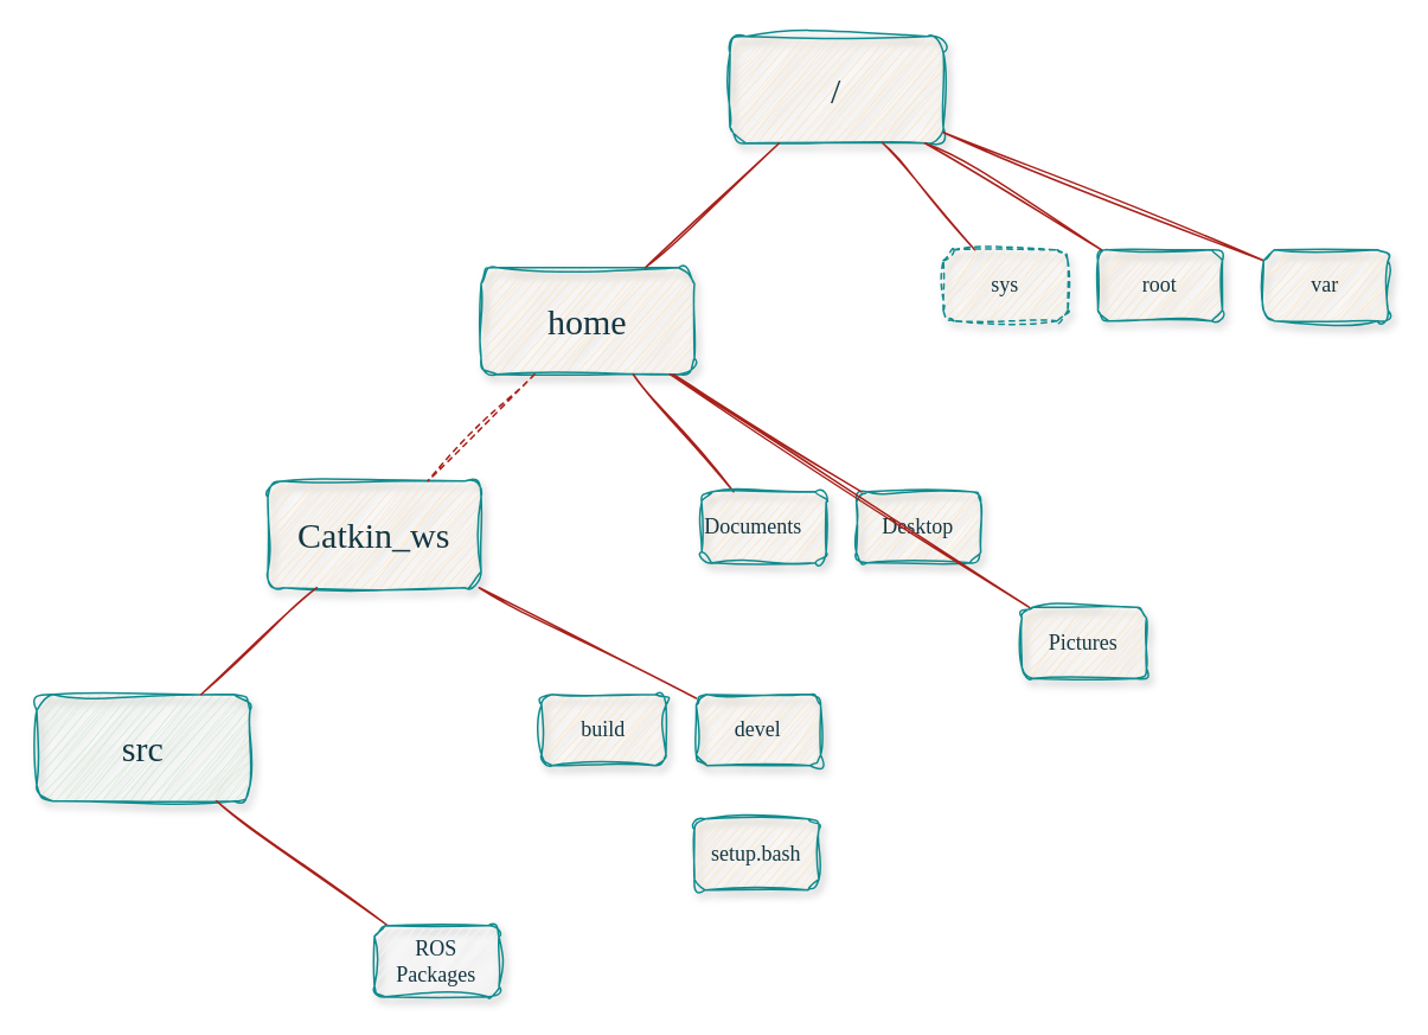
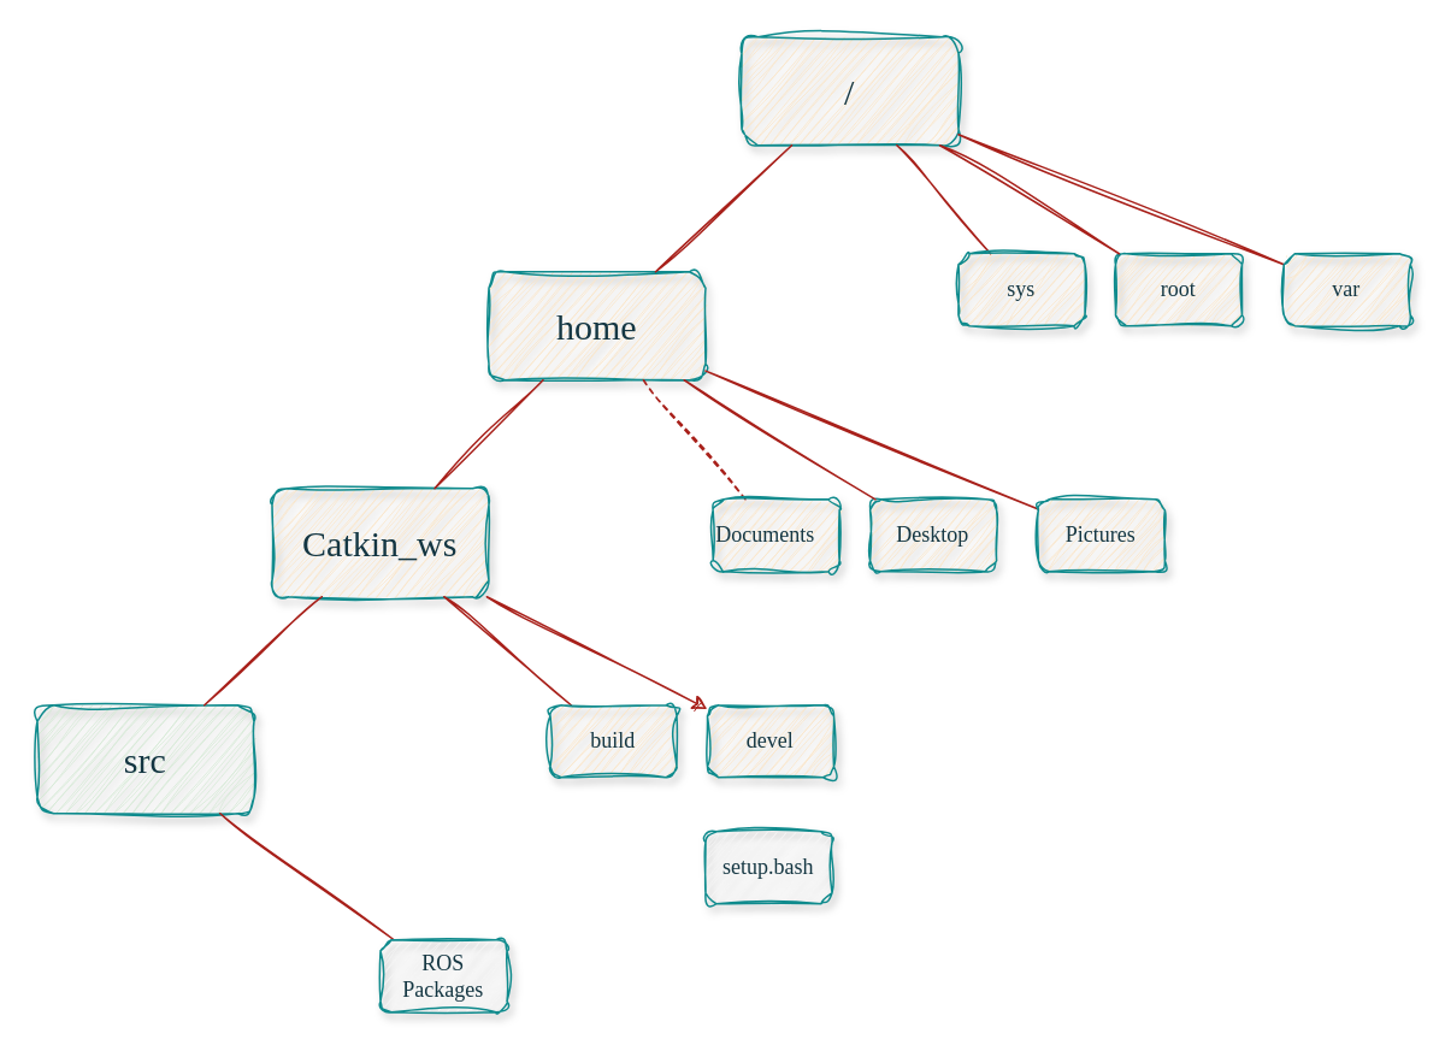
  <mxCell id="0" />
  <mxCell id="1" parent="0" />
  <mxCell id="2" value="/" style="whiteSpace=wrap;html=1;rounded=1;shadow=1;labelBackgroundColor=none;strokeWidth=1;fontFamily=Verdana;fontSize=20;align=center;sketch=1;curveFitting=1;jiggle=2;fillColor=#FAE5C7;strokeColor=#0F8B8D;fontColor=#143642;" parent="1" vertex="1"><mxGeometry x="410" y="20" width="120" height="60" as="geometry" /></mxCell>
  <mxCell id="3" value="&lt;span style=&quot;font-size: 20px;&quot;&gt;home&lt;/span&gt;" style="whiteSpace=wrap;html=1;rounded=1;shadow=1;labelBackgroundColor=none;strokeWidth=1;fontFamily=Verdana;fontSize=12;align=center;sketch=1;curveFitting=1;jiggle=2;fillColor=#FAE5C7;strokeColor=#0F8B8D;fontColor=#143642;" parent="1" vertex="1"><mxGeometry x="270" y="150" width="120" height="60" as="geometry" /></mxCell>
  <mxCell id="4" value="&lt;span&gt;root&lt;/span&gt;" style="whiteSpace=wrap;html=1;rounded=1;shadow=1;labelBackgroundColor=none;strokeWidth=1;fontFamily=Verdana;fontSize=12;align=center;sketch=1;curveFitting=1;jiggle=2;fillColor=#FAE5C7;strokeColor=#0F8B8D;fontColor=#143642;" parent="1" vertex="1"><mxGeometry x="617" y="140" width="70" height="40" as="geometry" /></mxCell>
  <mxCell id="5" value="&lt;span style=&quot;font-size: 20px;&quot;&gt;Catkin_ws&lt;/span&gt;" style="whiteSpace=wrap;html=1;rounded=1;shadow=1;labelBackgroundColor=none;strokeWidth=1;fontFamily=Verdana;fontSize=20;align=center;sketch=1;curveFitting=1;jiggle=2;fillColor=#FAE5C7;strokeColor=#0F8B8D;fontColor=#143642;" parent="1" vertex="1"><mxGeometry x="150" y="270" width="120" height="60" as="geometry" /></mxCell>
  <mxCell id="6" value="&lt;span style=&quot;font-size: 20px;&quot;&gt;src&lt;/span&gt;" style="whiteSpace=wrap;html=1;rounded=1;shadow=1;labelBackgroundColor=none;strokeWidth=1;fontFamily=Verdana;fontSize=12;align=center;sketch=1;curveFitting=1;jiggle=2;fillColor=#d5e8d4;strokeColor=#0F8B8D;fontColor=#143642;" parent="1" vertex="1"><mxGeometry x="20" y="390" width="120" height="60" as="geometry" /></mxCell>
- <mxCell id="7" value="" style="endArrow=none;html=1;rounded=1;sketch=1;curveFitting=1;jiggle=2;labelBackgroundColor=none;strokeColor=#A8201A;fontColor=default;dashed=1;" parent="1" source="3" target="5" edge="1"><mxGeometry width="50" height="50" relative="1" as="geometry"><mxPoint x="320" y="420" as="sourcePoint" /><mxPoint x="370" y="370" as="targetPoint" /><Array as="points" /></mxGeometry></mxCell>
+ <mxCell id="7" value="" style="endArrow=none;html=1;rounded=1;sketch=1;curveFitting=1;jiggle=2;labelBackgroundColor=none;strokeColor=#A8201A;fontColor=default;" parent="1" source="3" target="5" edge="1"><mxGeometry width="50" height="50" relative="1" as="geometry"><mxPoint x="320" y="420" as="sourcePoint" /><mxPoint x="370" y="370" as="targetPoint" /><Array as="points" /></mxGeometry></mxCell>
  <mxCell id="8" value="" style="endArrow=none;html=1;rounded=1;sketch=1;curveFitting=1;jiggle=2;labelBackgroundColor=none;strokeColor=#A8201A;fontColor=default;" parent="1" source="5" target="6" edge="1"><mxGeometry width="50" height="50" relative="1" as="geometry"><mxPoint x="60" y="300" as="sourcePoint" /><mxPoint x="10" y="350" as="targetPoint" /><Array as="points" /></mxGeometry></mxCell>
  <mxCell id="9" value="" style="endArrow=none;html=1;rounded=1;sketch=1;curveFitting=1;jiggle=2;labelBackgroundColor=none;strokeColor=#A8201A;fontColor=default;" parent="1" source="2" target="4" edge="1"><mxGeometry width="50" height="50" relative="1" as="geometry"><mxPoint x="460" y="120" as="sourcePoint" /><mxPoint x="558" y="200" as="targetPoint" /><Array as="points" /></mxGeometry></mxCell>
  <mxCell id="10" value="" style="endArrow=none;html=1;rounded=1;sketch=1;curveFitting=1;jiggle=2;labelBackgroundColor=none;strokeColor=#A8201A;fontColor=default;" parent="1" source="3" target="2" edge="1"><mxGeometry width="50" height="50" relative="1" as="geometry"><mxPoint x="330" y="80" as="sourcePoint" /><mxPoint x="428" y="160" as="targetPoint" /><Array as="points" /></mxGeometry></mxCell>
  <mxCell id="11" value="" style="endArrow=none;html=1;rounded=1;sketch=1;curveFitting=1;jiggle=2;labelBackgroundColor=none;strokeColor=#A8201A;fontColor=default;" parent="1" source="2" target="12" edge="1"><mxGeometry width="50" height="50" relative="1" as="geometry"><mxPoint x="600.18" y="80" as="sourcePoint" /><mxPoint x="651.18" y="200" as="targetPoint" /><Array as="points" /></mxGeometry></mxCell>
  <mxCell id="12" value="&lt;span&gt;var&lt;/span&gt;" style="whiteSpace=wrap;html=1;rounded=1;shadow=1;labelBackgroundColor=none;strokeWidth=1;fontFamily=Verdana;fontSize=12;align=center;sketch=1;curveFitting=1;jiggle=2;fillColor=#FAE5C7;strokeColor=#0F8B8D;fontColor=#143642;" parent="1" vertex="1"><mxGeometry x="710.18" y="140" width="70" height="40" as="geometry" /></mxCell>
  <mxCell id="13" value="" style="endArrow=none;html=1;rounded=1;sketch=1;curveFitting=1;jiggle=2;labelBackgroundColor=none;strokeColor=#A8201A;fontColor=default;" parent="1" source="2" target="14" edge="1"><mxGeometry width="50" height="50" relative="1" as="geometry"><mxPoint x="420" y="80" as="sourcePoint" /><mxPoint x="471" y="200" as="targetPoint" /><Array as="points" /></mxGeometry></mxCell>
- <mxCell id="14" value="&lt;span&gt;sys&lt;/span&gt;" style="whiteSpace=wrap;html=1;rounded=1;shadow=1;labelBackgroundColor=none;strokeWidth=1;fontFamily=Verdana;fontSize=12;align=center;sketch=1;curveFitting=1;jiggle=2;fillColor=#FAE5C7;strokeColor=#0F8B8D;fontColor=#143642;dashed=1;" parent="1" vertex="1"><mxGeometry x="530" y="140" width="70" height="40" as="geometry" /></mxCell>
+ <mxCell id="14" value="&lt;span&gt;sys&lt;/span&gt;" style="whiteSpace=wrap;html=1;rounded=1;shadow=1;labelBackgroundColor=none;strokeWidth=1;fontFamily=Verdana;fontSize=12;align=center;sketch=1;curveFitting=1;jiggle=2;fillColor=#FAE5C7;strokeColor=#0F8B8D;fontColor=#143642;" parent="1" vertex="1"><mxGeometry x="530" y="140" width="70" height="40" as="geometry" /></mxCell>
  <mxCell id="15" value="&lt;span&gt;Desktop&lt;/span&gt;" style="whiteSpace=wrap;html=1;rounded=1;shadow=1;labelBackgroundColor=none;strokeWidth=1;fontFamily=Verdana;fontSize=12;align=center;sketch=1;curveFitting=1;jiggle=2;fillColor=#FAE5C7;strokeColor=#0F8B8D;fontColor=#143642;" parent="1" vertex="1"><mxGeometry x="481.09" y="276.02" width="70" height="40" as="geometry" /></mxCell>
  <mxCell id="16" value="" style="endArrow=none;html=1;rounded=1;sketch=1;curveFitting=1;jiggle=2;labelBackgroundColor=none;strokeColor=#A8201A;fontColor=default;" parent="1" source="3" target="15" edge="1"><mxGeometry width="50" height="50" relative="1" as="geometry"><mxPoint x="384.09" y="216.02" as="sourcePoint" /><mxPoint x="422.09" y="336.02" as="targetPoint" /><Array as="points" /></mxGeometry></mxCell>
  <mxCell id="17" value="" style="endArrow=none;html=1;rounded=1;sketch=1;curveFitting=1;jiggle=2;labelBackgroundColor=none;strokeColor=#A8201A;fontColor=default;" parent="1" source="3" target="18" edge="1"><mxGeometry width="50" height="50" relative="1" as="geometry"><mxPoint x="394.09" y="210.02" as="sourcePoint" /><mxPoint x="515.27" y="336.02" as="targetPoint" /><Array as="points" /></mxGeometry></mxCell>
- <mxCell id="18" value="&lt;span&gt;Pictures&lt;/span&gt;" style="whiteSpace=wrap;html=1;rounded=1;shadow=1;labelBackgroundColor=none;strokeWidth=1;fontFamily=Verdana;fontSize=12;align=center;sketch=1;curveFitting=1;jiggle=2;fillColor=#FAE5C7;strokeColor=#0F8B8D;fontColor=#143642;" parent="1" vertex="1"><mxGeometry x="574.27" y="341.02" width="70" height="40" as="geometry" /></mxCell>
- <mxCell id="19" value="" style="endArrow=none;html=1;rounded=1;sketch=1;curveFitting=1;jiggle=2;labelBackgroundColor=none;strokeColor=#A8201A;fontColor=default;" parent="1" source="3" target="20" edge="1"><mxGeometry width="50" height="50" relative="1" as="geometry"><mxPoint x="360.09" y="216.02" as="sourcePoint" /><mxPoint x="335.09" y="336.02" as="targetPoint" /><Array as="points" /></mxGeometry></mxCell>
+ <mxCell id="18" value="&lt;span&gt;Pictures&lt;/span&gt;" style="whiteSpace=wrap;html=1;rounded=1;shadow=1;labelBackgroundColor=none;strokeWidth=1;fontFamily=Verdana;fontSize=12;align=center;sketch=1;curveFitting=1;jiggle=2;fillColor=#FAE5C7;strokeColor=#0F8B8D;fontColor=#143642;" parent="1" vertex="1"><mxGeometry x="574.27" y="276.02" width="70" height="40" as="geometry" /></mxCell>
+ <mxCell id="19" value="" style="endArrow=none;html=1;rounded=1;sketch=1;curveFitting=1;jiggle=2;labelBackgroundColor=none;strokeColor=#A8201A;fontColor=default;dashed=1;" parent="1" source="3" target="20" edge="1"><mxGeometry width="50" height="50" relative="1" as="geometry"><mxPoint x="360.09" y="216.02" as="sourcePoint" /><mxPoint x="335.09" y="336.02" as="targetPoint" /><Array as="points" /></mxGeometry></mxCell>
  <mxCell id="20" value="Documents&amp;nbsp;" style="whiteSpace=wrap;html=1;rounded=1;shadow=1;labelBackgroundColor=none;strokeWidth=1;fontFamily=Verdana;fontSize=12;align=left;sketch=1;curveFitting=1;jiggle=2;fillColor=#FAE5C7;strokeColor=#0F8B8D;fontColor=#143642;" parent="1" vertex="1"><mxGeometry x="394.09" y="276.02" width="70" height="40" as="geometry" /></mxCell>
  <mxCell id="21" value="&lt;span&gt;devel&lt;/span&gt;" style="whiteSpace=wrap;html=1;rounded=1;shadow=1;labelBackgroundColor=none;strokeWidth=1;fontFamily=Verdana;fontSize=12;align=center;sketch=1;curveFitting=1;jiggle=2;fillColor=#FAE5C7;strokeColor=#0F8B8D;fontColor=#143642;" parent="1" vertex="1"><mxGeometry x="391" y="390" width="70" height="40" as="geometry" /></mxCell>
- <mxCell id="22" value="" style="endArrow=none;html=1;rounded=1;sketch=1;curveFitting=1;jiggle=2;labelBackgroundColor=none;strokeColor=#A8201A;fontColor=default;" parent="1" source="5" target="21" edge="1"><mxGeometry width="50" height="50" relative="1" as="geometry"><mxPoint x="254" y="336" as="sourcePoint" /><mxPoint x="292" y="456" as="targetPoint" /><Array as="points" /></mxGeometry></mxCell>
- <mxCell id="23" value="&lt;span&gt;setup.bash&lt;/span&gt;" style="whiteSpace=wrap;html=1;rounded=1;shadow=1;labelBackgroundColor=none;strokeWidth=1;fontFamily=Verdana;fontSize=12;align=center;sketch=1;curveFitting=1;jiggle=2;fillColor=#FAE5C7;strokeColor=#0F8B8D;fontColor=#143642;" parent="1" vertex="1"><mxGeometry x="390" y="460" width="70" height="40" as="geometry" /></mxCell>
+ <mxCell id="22" value="" style="endArrow=classic;html=1;rounded=1;sketch=1;curveFitting=1;jiggle=2;labelBackgroundColor=none;strokeColor=#A8201A;fontColor=default;" parent="1" source="5" target="21" edge="1"><mxGeometry width="50" height="50" relative="1" as="geometry"><mxPoint x="254" y="336" as="sourcePoint" /><mxPoint x="292" y="456" as="targetPoint" /><Array as="points" /></mxGeometry></mxCell>
+ <mxCell id="23" value="&lt;span&gt;setup.bash&lt;/span&gt;" style="whiteSpace=wrap;html=1;rounded=1;shadow=1;labelBackgroundColor=none;strokeWidth=1;fontFamily=Verdana;fontSize=12;align=center;sketch=1;curveFitting=1;jiggle=2;fillColor=#f5f5f5;strokeColor=#0F8B8D;fontColor=#143642;" parent="1" vertex="1"><mxGeometry x="390" y="460" width="70" height="40" as="geometry" /></mxCell>
+ <mxCell id="24" value="" style="endArrow=none;html=1;rounded=1;sketch=1;curveFitting=1;jiggle=2;labelBackgroundColor=none;strokeColor=#A8201A;fontColor=default;" parent="1" source="5" target="25" edge="1"><mxGeometry width="50" height="50" relative="1" as="geometry"><mxPoint x="230" y="336" as="sourcePoint" /><mxPoint x="205" y="456" as="targetPoint" /><Array as="points" /></mxGeometry></mxCell>
  <mxCell id="25" value="&lt;span&gt;build&lt;/span&gt;" style="whiteSpace=wrap;html=1;rounded=1;shadow=1;labelBackgroundColor=none;strokeWidth=1;fontFamily=Verdana;fontSize=12;align=center;sketch=1;curveFitting=1;jiggle=2;fillColor=#FAE5C7;strokeColor=#0F8B8D;fontColor=#143642;" parent="1" vertex="1"><mxGeometry x="304" y="390" width="70" height="40" as="geometry" /></mxCell>
  <mxCell id="26" value="" style="endArrow=none;html=1;rounded=1;sketch=1;curveFitting=1;jiggle=2;labelBackgroundColor=none;strokeColor=#A8201A;fontColor=default;" parent="1" source="6" target="27" edge="1"><mxGeometry width="50" height="50" relative="1" as="geometry"><mxPoint x="143.91" y="520" as="sourcePoint" /><mxPoint x="265.09" y="646" as="targetPoint" /><Array as="points" /></mxGeometry></mxCell>
  <mxCell id="27" value="&lt;span&gt;ROS Packages&lt;/span&gt;" style="whiteSpace=wrap;html=1;rounded=1;shadow=1;labelBackgroundColor=none;strokeWidth=1;fontFamily=Verdana;fontSize=12;align=center;sketch=1;curveFitting=1;jiggle=2;fillColor=#f5f5f5;strokeColor=#0F8B8D;fontColor=#143642;" parent="1" vertex="1"><mxGeometry x="210" y="520" width="70" height="40" as="geometry" /></mxCell>
